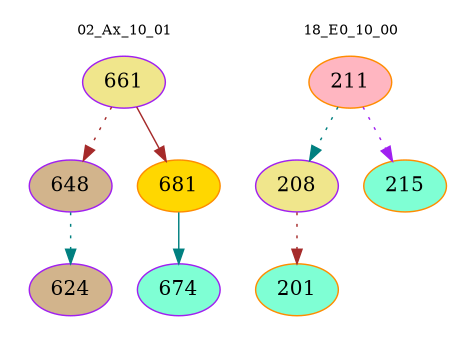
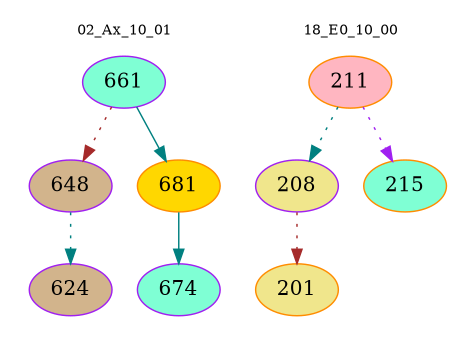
  digraph {
    node [color=purple fillcolor=khaki style=filled]
    edge [color=teal style=dotted]
-   n1 [label=661]
+   n1 [fillcolor=aquamarine label=661]
    n2 [fillcolor=tan label=648]
    n3 [color=darkorange fillcolor=gold label=681]
    n4 [fillcolor=tan label=624]
    n5 [fillcolor=aquamarine label=674]
    n6 [color=darkorange fillcolor=lightpink label=211]
    n7 [label=208]
    n8 [color=darkorange fillcolor=aquamarine label=215]
-   n9 [color=darkorange fillcolor=aquamarine label=201]
+   n9 [color=darkorange label=201]
    subgraph cluster_1 {
      color=white
      fontsize=10
      label="02_Ax_10_01"
      n1
      n2
      n3
      n4
      n5
    }
    subgraph cluster_2 {
      color=white
      fontsize=10
      label="18_E0_10_00"
      n6
      n7
      n8
      n9
    }
    n1 -> n2 [color=brown]
-   n1 -> n3 [color=brown style=solid]
+   n1 -> n3 [style=solid]
    n2 -> n4
    n3 -> n5 [style=solid]
    n6 -> n7
    n6 -> n8 [color=purple]
    n7 -> n9 [color=brown]
  }
